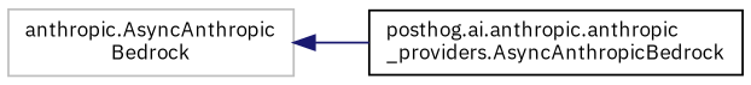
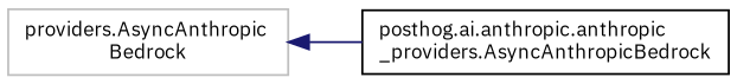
  digraph {
    rankdir=LR
    fontname="IBM Plex Sans"
    node [fillcolor=white fontname="IBM Plex Sans" fontsize=10 shape=record style=filled]
-   n1 [color=grey75 height=0.2 label="anthropic.AsyncAnthropic\lBedrock" width=0.4]
+   n1 [color=grey75 height=0.2 label="providers.AsyncAnthropic\lBedrock" width=0.4]
    n2 [color=black height=0.2 label="posthog.ai.anthropic.anthropic\l_providers.AsyncAnthropicBedrock" width=0.4]
    n1 -> n2 [color=midnightblue dir=back fontname="IBM Plex Sans" fontsize=10 labelfontname=Helvetica labelfontsize=10 style=solid]
  }
